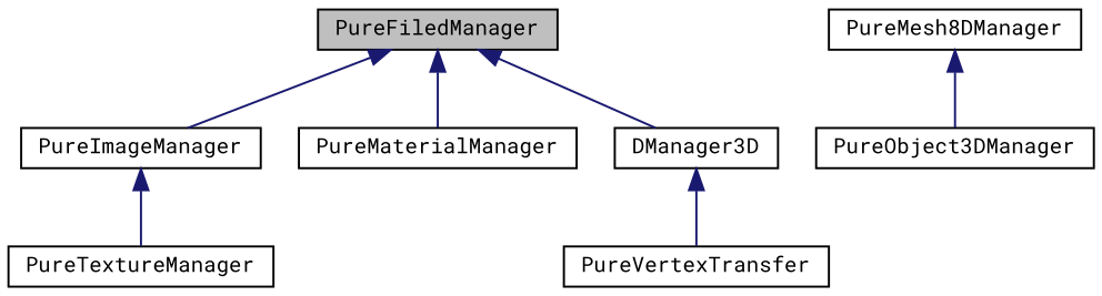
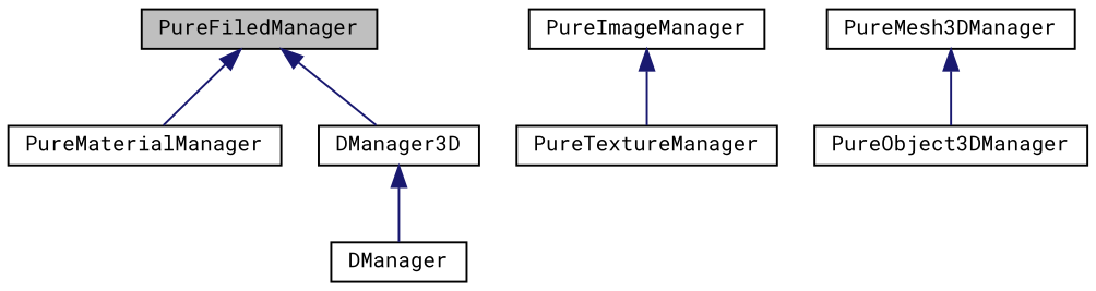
  digraph {
    fontname="Roboto Mono"
    node [color=black fillcolor=white fontname="Roboto Mono" fontsize=10 shape=record style=filled]
    edge [color=midnightblue dir=back fontname="Roboto Mono" fontsize=10 labelfontname=Helvetica labelfontsize=10 style=solid]
    n1 [fillcolor=grey75 fontcolor=black height=0.2 label=PureFiledManager width=0.4]
    n2 [height=0.2 label=PureImageManager width=0.4]
    n3 [height=0.2 label=PureMaterialManager width=0.4]
    n4 [height=0.2 label=DManager3D width=0.4]
    n5 [height=0.2 label=PureTextureManager width=0.4]
-   n6 [height=0.2 label=PureVertexTransfer width=0.4]
-   n7 [height=0.2 label=PureMesh8DManager width=0.4]
+   n6 [height=0.2 label=DManager width=0.4]
+   n7 [height=0.2 label=PureMesh3DManager width=0.4]
    n8 [height=0.2 label=PureObject3DManager width=0.4]
-   n1 -> n2
    n1 -> n3
    n1 -> n4
    n2 -> n5
    n4 -> n6
    n7 -> n8
  }
